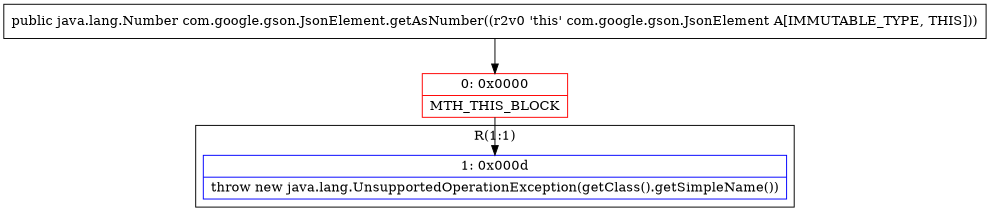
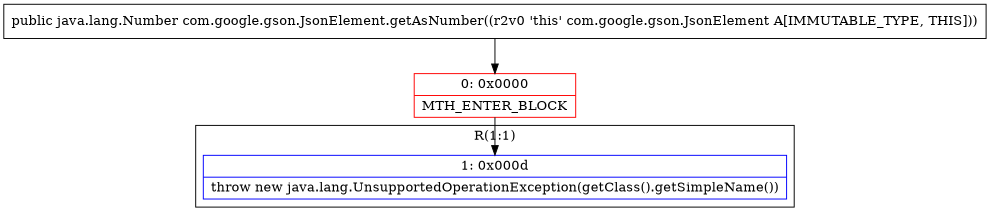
  digraph {
    node [shape=record]
    n1 [color=blue label="{1\:\ 0x000d|throw new java.lang.UnsupportedOperationException(getClass().getSimpleName())\l}"]
-   n2 [color=red label="{0\:\ 0x0000|MTH_THIS_BLOCK\l}"]
+   n2 [color=red label="{0\:\ 0x0000|MTH_ENTER_BLOCK\l}"]
    n3 [label="{public java.lang.Number com.google.gson.JsonElement.getAsNumber((r2v0 'this' com.google.gson.JsonElement A[IMMUTABLE_TYPE, THIS])) }"]
    subgraph cluster_1 {
      label="R(1:1)"
      n1
    }
    n2 -> n1
    n3 -> n2
  }
